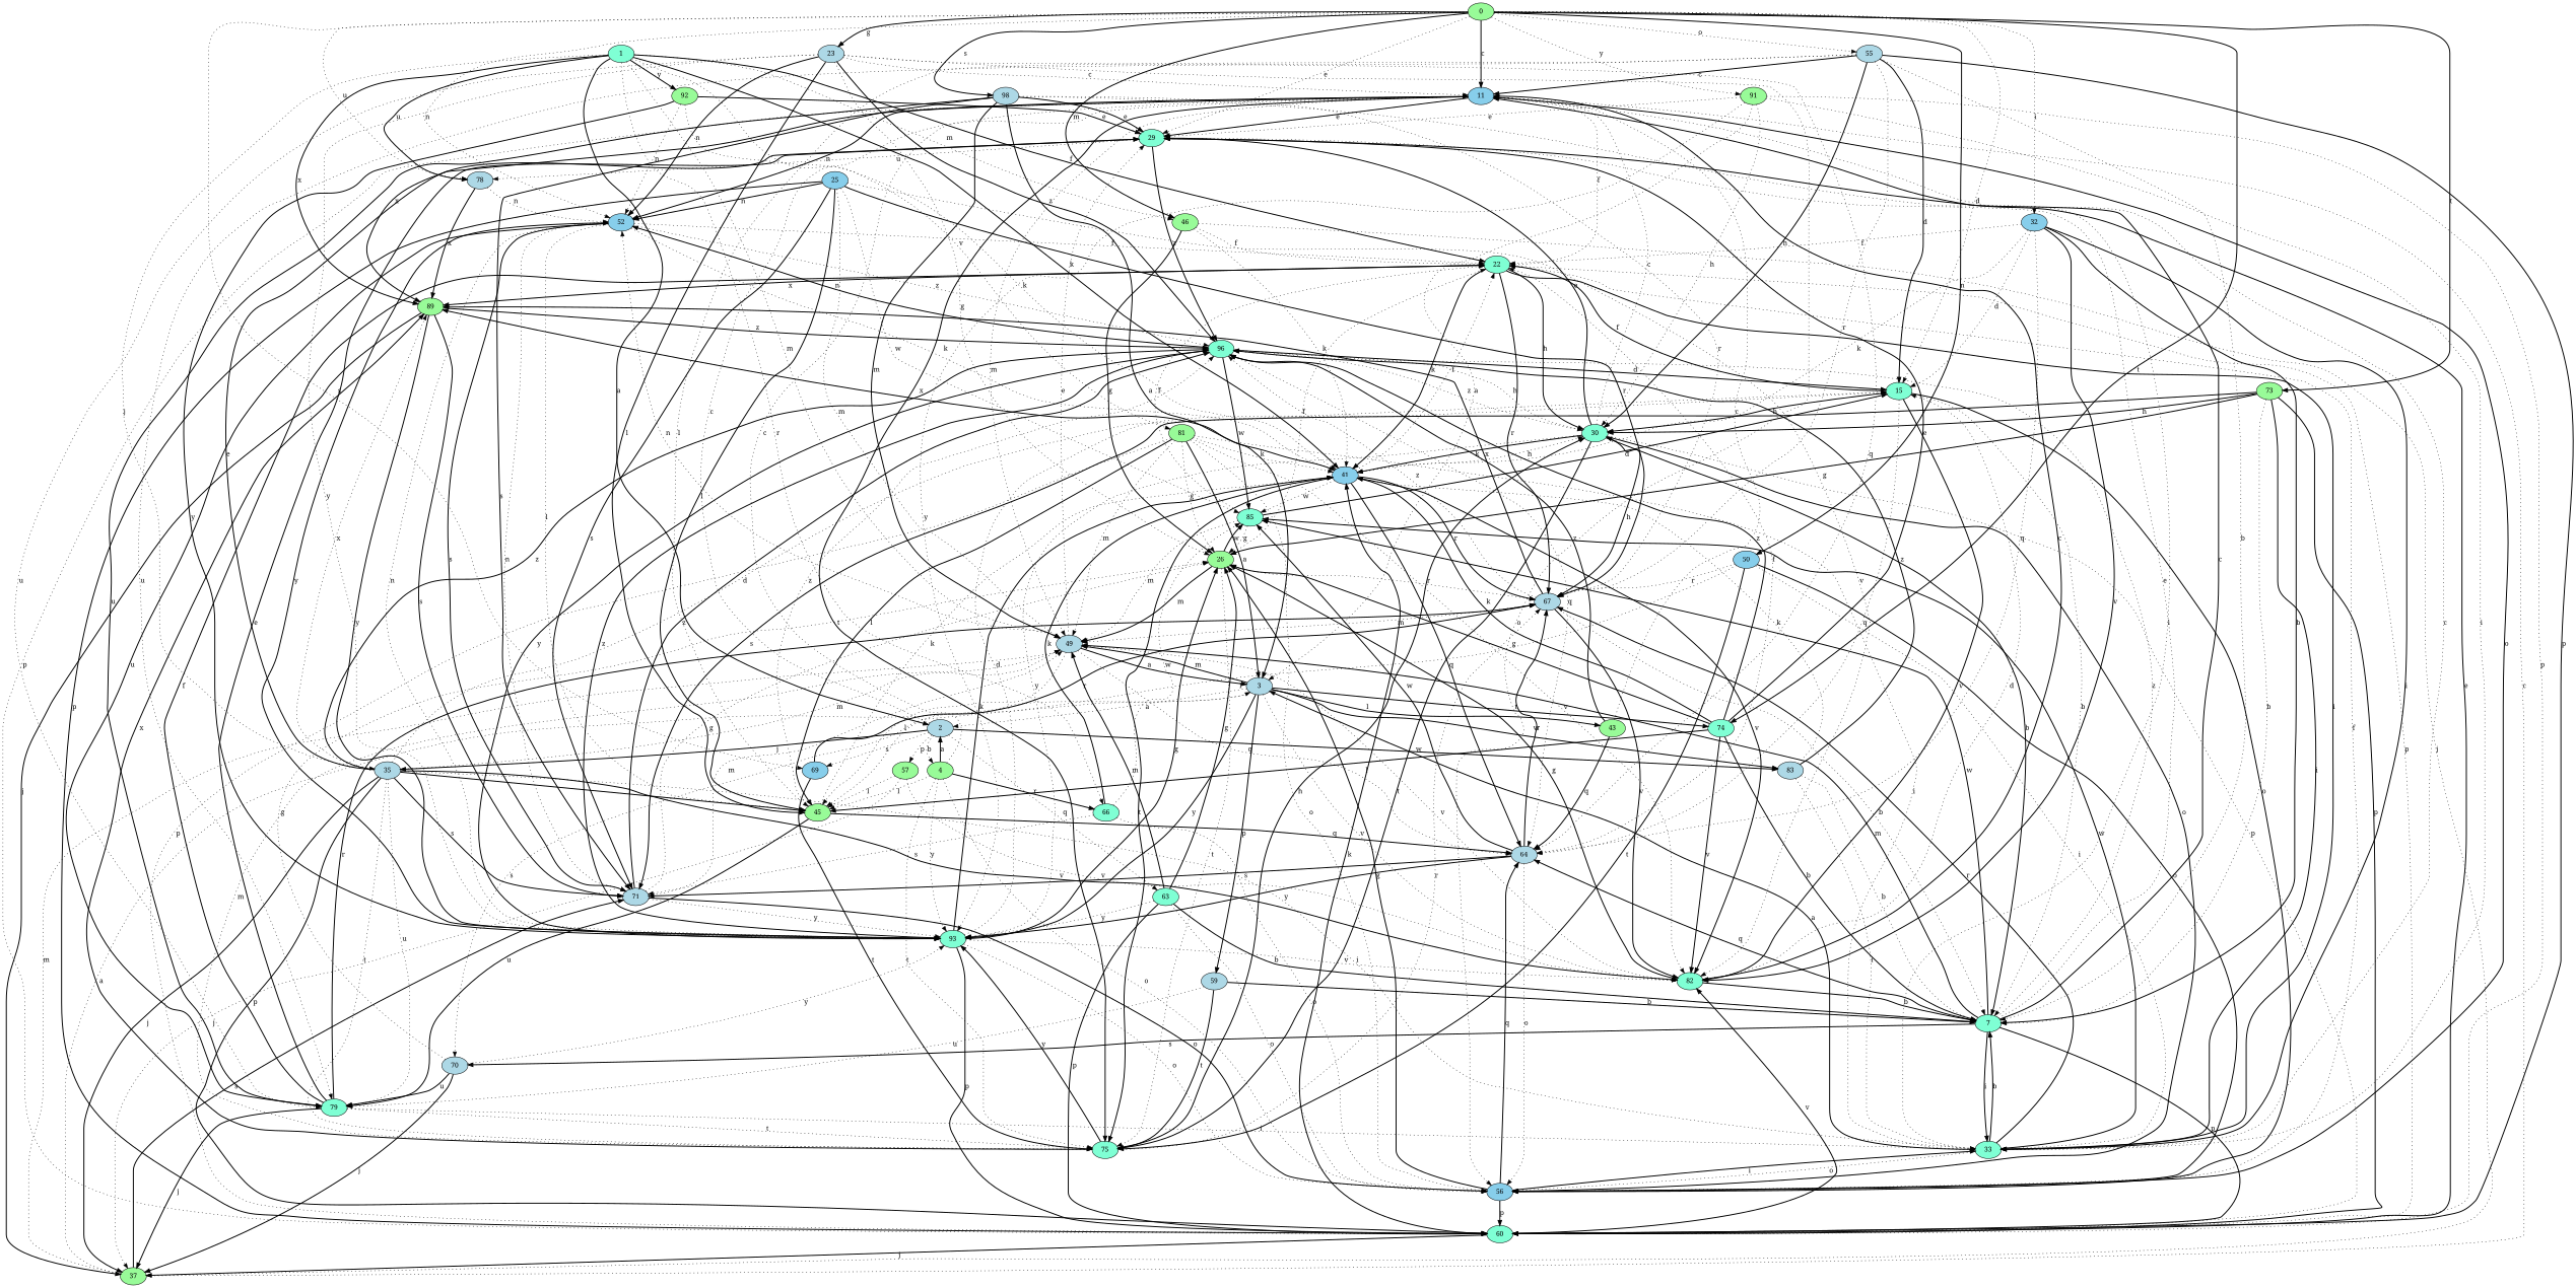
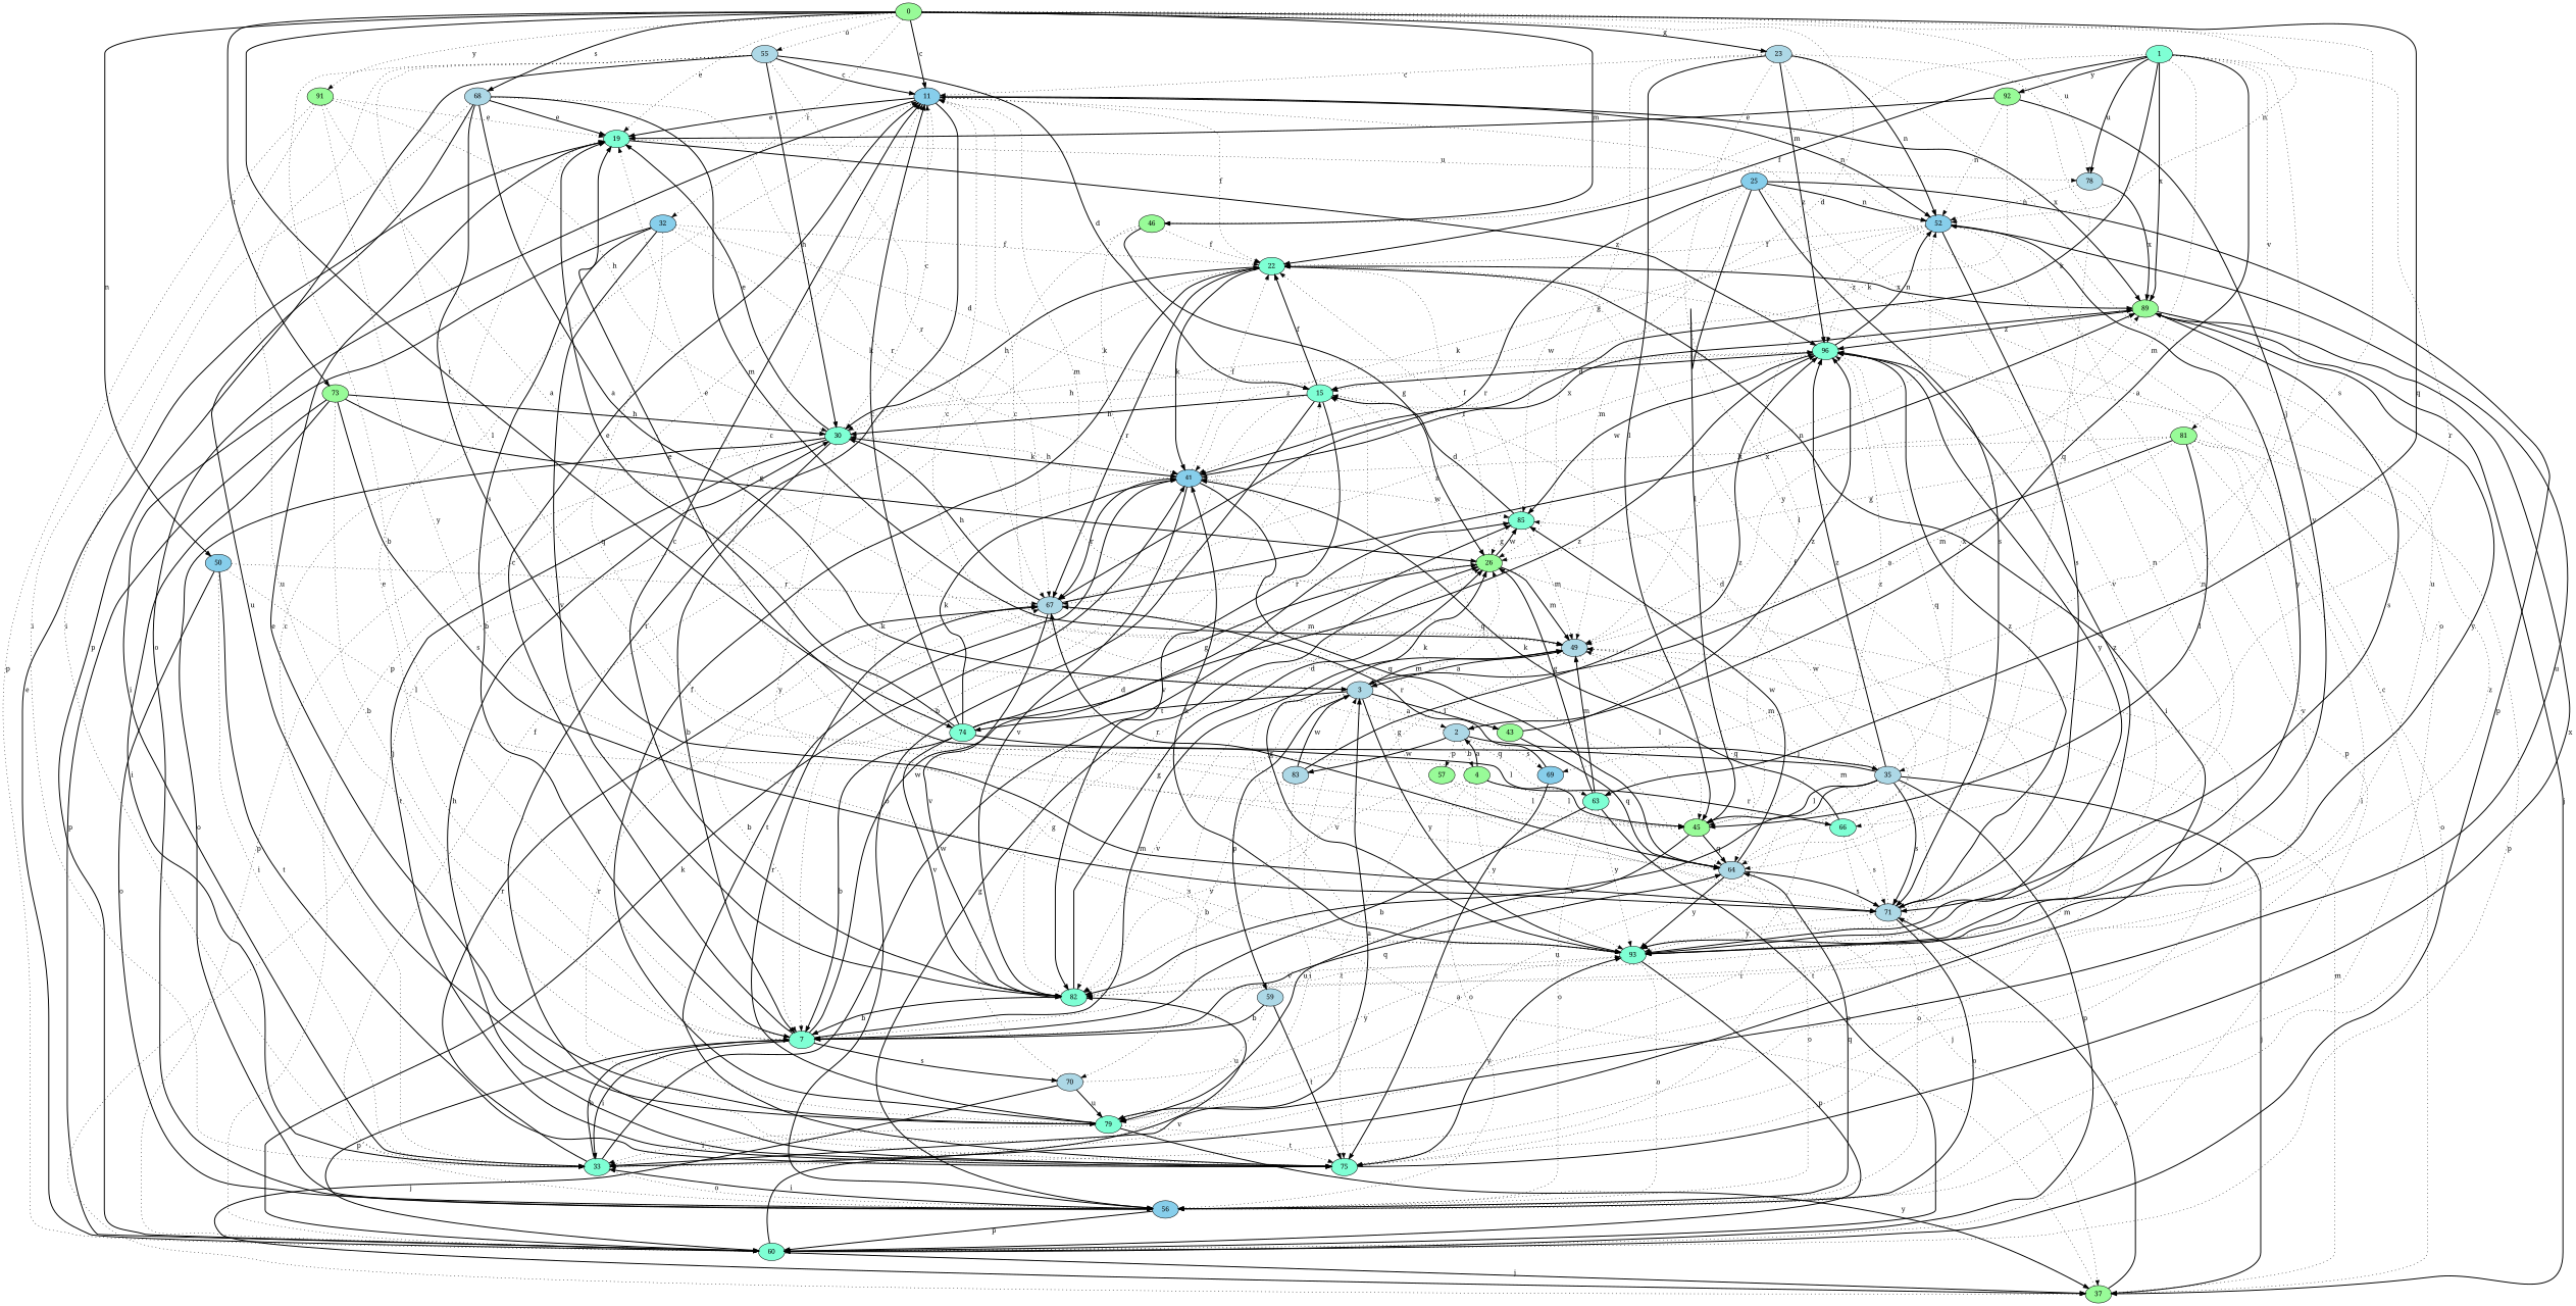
  strict digraph {
    fontname="Noto Serif"
    node [fillcolor=aquamarine fontname="Noto Serif" style=filled]
    edge [fontname="Noto Serif" style=bold]
    0 [fillcolor=palegreen]
    11 [fillcolor=skyblue]
    15
-   19 [label=29]
+   19
    23 [fillcolor=lightblue]
    32 [fillcolor=skyblue]
    46 [fillcolor=palegreen]
    50 [fillcolor=skyblue]
    52 [fillcolor=skyblue]
    55 [fillcolor=lightblue]
    63
-   68 [fillcolor=lightblue label=98]
+   68 [fillcolor=lightblue]
    69 [fillcolor=skyblue]
    73 [fillcolor=palegreen]
    74
    78 [fillcolor=lightblue]
    91 [fillcolor=palegreen]
    22
    49 [fillcolor=lightblue]
    89 [fillcolor=palegreen]
    56 [fillcolor=skyblue]
    75
    60
    82
    7
    64 [fillcolor=lightblue]
    30
    96
    93
    45 [fillcolor=palegreen]
    26 [fillcolor=palegreen]
    79
    41 [fillcolor=skyblue]
    33
    37 [fillcolor=palegreen]
    67 [fillcolor=lightblue]
    71 [fillcolor=lightblue]
    3 [fillcolor=lightblue]
    1
    2 [fillcolor=lightblue]
    35 [fillcolor=lightblue]
    66
    81 [fillcolor=palegreen]
    92 [fillcolor=palegreen]
    4 [fillcolor=palegreen]
    57 [fillcolor=palegreen]
    83 [fillcolor=lightblue]
    85
    43 [fillcolor=palegreen]
    59 [fillcolor=lightblue]
    70 [fillcolor=lightblue]
    25 [fillcolor=skyblue]
    0 -> 11 [label=c]
    0 -> 15 [label=d style=dotted]
    0 -> 19 [label=e style=dotted]
    0 -> 23 [label=g]
    0 -> 32 [label=i style=dotted]
    0 -> 46 [label=m]
    0 -> 50 [label=n]
    0 -> 52 [label=n style=dotted]
    0 -> 55 [label=o style=dotted]
+   0 -> 63 [label=q]
    0 -> 68 [label=s]
    0 -> 69 [label=s style=dotted]
    0 -> 73 [label=t]
    0 -> 74 [label=t]
    0 -> 78 [label=u style=dotted]
    0 -> 91 [label=y style=dotted]
    11 -> 19 [label=e]
    11 -> 52 [label=n]
    11 -> 22 [label=f style=dotted]
    11 -> 49 [label=m style=dotted]
    11 -> 89 [label=x]
    11 -> 56 [label=o]
    11 -> 75 [label=t]
    11 -> 60 [label=p style=dotted]
    15 -> 22 [label=f]
    15 -> 56 [label=o]
    15 -> 82 [label=v]
    15 -> 7 [label=b style=dotted]
    15 -> 64 [label=q style=dotted]
    15 -> 30 [label=h]
    19 -> 78 [label=u style=dotted]
    19 -> 96 [label=z]
    23 -> 11 [label=c style=dotted]
    23 -> 52 [label=n]
    23 -> 56 [label=o style=dotted]
    23 -> 64 [label=q style=dotted]
    23 -> 96 [label=z]
    23 -> 93 [label=y style=dotted]
    23 -> 45 [label=l]
    23 -> 26 [label=g style=dotted]
    23 -> 79 [label=u style=dotted]
    32 -> 15 [label=d style=dotted]
    32 -> 22 [label=f style=dotted]
    32 -> 82 [label=v]
    32 -> 7 [label=b]
    32 -> 64 [label=q style=dotted]
    32 -> 41 [label=k style=dotted]
    32 -> 33 [label=i]
    46 -> 22 [label=f style=dotted]
    46 -> 26 [label=g]
    46 -> 41 [label=k style=dotted]
    46 -> 37 [label=j style=dotted]
    50 -> 56 [label=o]
    50 -> 75 [label=t]
    50 -> 45 [label=l style=dotted]
    50 -> 33 [label=i style=dotted]
    50 -> 67 [label=r style=dotted]
    52 -> 22 [label=f style=dotted]
    52 -> 96 [label=z style=dotted]
    52 -> 93 [label=y]
    52 -> 45 [label=l style=dotted]
    52 -> 79 [label=u]
    52 -> 41 [label=k style=dotted]
    52 -> 71 [label=s]
    55 -> 11 [label=c]
    55 -> 15 [label=d]
    55 -> 60 [label=p]
    55 -> 7 [label=b style=dotted]
    55 -> 30 [label=h]
    55 -> 45 [label=l style=dotted]
    55 -> 79 [label=u style=dotted]
    55 -> 67 [label=r style=dotted]
    63 -> 49 [label=m]
    63 -> 56 [label=o style=dotted]
    63 -> 60 [label=p]
    63 -> 7 [label=b]
    63 -> 93 [label=y style=dotted]
    63 -> 26 [label=g]
    68 -> 19 [label=e]
    68 -> 49 [label=m]
    68 -> 79 [label=u]
    68 -> 33 [label=i style=dotted]
    68 -> 67 [label=r style=dotted]
    68 -> 71 [label=s]
    68 -> 3 [label=a]
    69 -> 75 [label=t]
    69 -> 67 [label=r]
    73 -> 60 [label=p]
    73 -> 7 [label=b style=dotted]
    73 -> 30 [label=h]
    73 -> 26 [label=g]
    73 -> 33 [label=i]
    73 -> 71 [label=s]
+   74 -> 11 [label=c]
    74 -> 19 [label=e]
    74 -> 82 [label=v]
    74 -> 7 [label=b]
    74 -> 96 [label=z]
    74 -> 45 [label=l]
    74 -> 26 [label=g]
    74 -> 41 [label=k]
    78 -> 52 [label=n style=dotted]
    78 -> 89 [label=x]
    91 -> 19 [label=e style=dotted]
    91 -> 60 [label=p style=dotted]
    91 -> 30 [label=h style=dotted]
    91 -> 93 [label=y style=dotted]
    91 -> 33 [label=i style=dotted]
    91 -> 3 [label=a style=dotted]
    22 -> 89 [label=x]
    22 -> 60 [label=p style=dotted]
    22 -> 30 [label=h]
    22 -> 41 [label=k]
    22 -> 33 [label=i]
    22 -> 67 [label=r]
    49 -> 19 [label=e style=dotted]
    49 -> 52 [label=n style=dotted]
    49 -> 82 [label=v style=dotted]
    49 -> 64 [label=q style=dotted]
    49 -> 45 [label=l style=dotted]
    49 -> 3 [label=a]
    89 -> 96 [label=z]
    89 -> 93 [label=y]
    89 -> 37 [label=j]
    89 -> 71 [label=s]
    56 -> 22 [label=f style=dotted]
    56 -> 60 [label=p]
    56 -> 64 [label=q]
    56 -> 26 [label=g]
    56 -> 33 [label=i]
    75 -> 49 [label=m style=dotted]
    75 -> 89 [label=x]
    75 -> 30 [label=h]
    75 -> 93 [label=y]
    75 -> 67 [label=r style=dotted]
    60 -> 19 [label=e]
    60 -> 82 [label=v]
    60 -> 41 [label=k]
    60 -> 37 [label=j]
    82 -> 11 [label=c]
    82 -> 15 [label=d style=dotted]
    82 -> 7 [label=b]
    82 -> 26 [label=g]
    7 -> 11 [label=c]
    7 -> 19 [label=e style=dotted]
    7 -> 49 [label=m]
    7 -> 60 [label=p]
    7 -> 64 [label=q]
    7 -> 96 [label=z style=dotted]
    7 -> 33 [label=i]
    7 -> 85 [label=w]
    7 -> 70 [label=s]
    64 -> 22 [label=f style=dotted]
    64 -> 56 [label=o style=dotted]
    64 -> 93 [label=y]
    64 -> 67 [label=r]
    64 -> 71 [label=s]
    64 -> 85 [label=w]
    30 -> 11 [label=c style=dotted]
    30 -> 19 [label=e]
    30 -> 56 [label=o]
    30 -> 75 [label=t]
    30 -> 60 [label=p style=dotted]
    30 -> 7 [label=b]
    30 -> 96 [label=z style=dotted]
    30 -> 93 [label=y style=dotted]
    30 -> 41 [label=k]
    96 -> 15 [label=d]
    96 -> 52 [label=n]
    96 -> 64 [label=q style=dotted]
    96 -> 30 [label=h style=dotted]
    96 -> 93 [label=y]
    96 -> 85 [label=w]
    93 -> 15 [label=d style=dotted]
    93 -> 52 [label=n style=dotted]
    93 -> 56 [label=o style=dotted]
    93 -> 60 [label=p]
    93 -> 82 [label=v style=dotted]
    93 -> 96 [label=z]
    93 -> 26 [label=g]
    93 -> 41 [label=k]
    45 -> 64 [label=q]
    45 -> 96 [label=z style=dotted]
    45 -> 79 [label=u]
    45 -> 41 [label=k style=dotted]
    26 -> 22 [label=f style=dotted]
    26 -> 49 [label=m]
    26 -> 75 [label=t style=dotted]
    26 -> 67 [label=r style=dotted]
    26 -> 85 [label=w]
    79 -> 19 [label=e]
    79 -> 22 [label=f]
    79 -> 75 [label=t style=dotted]
    79 -> 33 [label=i style=dotted]
-   79 -> 37 [label=j]
+   79 -> 37 [label=y]
    79 -> 67 [label=r]
    41 -> 22 [label=f style=dotted]
    41 -> 89 [label=x]
    41 -> 75 [label=t]
    41 -> 82 [label=v]
    41 -> 64 [label=q]
    41 -> 30 [label=h style=dotted]
    41 -> 67 [label=r]
    41 -> 85 [label=w style=dotted]
    33 -> 11 [label=c style=dotted]
    33 -> 56 [label=o style=dotted]
    33 -> 7 [label=b]
    33 -> 67 [label=r]
    33 -> 3 [label=a]
    33 -> 85 [label=w]
    37 -> 11 [label=c style=dotted]
    37 -> 49 [label=m style=dotted]
    37 -> 71 [label=s]
    37 -> 3 [label=a style=dotted]
    67 -> 49 [label=m style=dotted]
    67 -> 89 [label=x]
    67 -> 82 [label=v]
    67 -> 7 [label=b style=dotted]
    67 -> 30 [label=h]
    67 -> 96 [label=z style=dotted]
    71 -> 52 [label=n style=dotted]
    71 -> 49 [label=m style=dotted]
    71 -> 56 [label=o]
    71 -> 96 [label=z]
    71 -> 93 [label=y style=dotted]
    71 -> 26 [label=g style=dotted]
    3 -> 74 [label=t]
    3 -> 49 [label=m]
    3 -> 82 [label=v style=dotted]
    3 -> 93 [label=y]
    3 -> 2 [label=a style=dotted]
-   3 -> 83 [label=w]
+   83 -> 3 [label=w]
    3 -> 43 [label=l]
    3 -> 59 [label=p]
    3 -> 70 [label=s style=dotted]
    1 -> 46 [label=m style=dotted]
    1 -> 78 [label=u]
    1 -> 22 [label=f]
    1 -> 49 [label=m style=dotted]
    1 -> 89 [label=x]
    1 -> 41 [label=k]
    1 -> 2 [label=a]
    1 -> 35 [label=j style=dotted]
    1 -> 66 [label=r style=dotted]
    1 -> 81 [label=v style=dotted]
    1 -> 92 [label=y]
    2 -> 11 [label=c style=dotted]
    2 -> 63 [label=q style=dotted]
    2 -> 69 [label=s style=dotted]
    2 -> 35 [label=j]
    2 -> 4 [label=b style=dotted]
    2 -> 57 [label=p style=dotted]
    2 -> 83 [label=w]
    35 -> 15 [label=d style=dotted]
    35 -> 19 [label=e]
    35 -> 49 [label=m style=dotted]
    35 -> 89 [label=x style=dotted]
    35 -> 75 [label=t style=dotted]
    35 -> 60 [label=p]
    35 -> 82 [label=v]
    35 -> 96 [label=z]
    35 -> 45 [label=l]
    35 -> 79 [label=u style=dotted]
    35 -> 33 [label=i style=dotted]
    35 -> 37 [label=j]
    35 -> 71 [label=s]
    66 -> 56 [label=o style=dotted]
    66 -> 41 [label=k]
    66 -> 71 [label=s style=dotted]
    66 -> 85 [label=w style=dotted]
    81 -> 49 [label=m style=dotted]
    81 -> 56 [label=o style=dotted]
    81 -> 60 [label=p style=dotted]
    81 -> 82 [label=v style=dotted]
    81 -> 45 [label=l]
    81 -> 26 [label=g style=dotted]
    81 -> 41 [label=k style=dotted]
    81 -> 33 [label=i style=dotted]
    81 -> 3 [label=a]
    92 -> 19 [label=e]
    92 -> 52 [label=n style=dotted]
    92 -> 93 [label=y]
    92 -> 41 [label=k style=dotted]
    4 -> 11 [label=c style=dotted]
    4 -> 56 [label=o style=dotted]
    4 -> 75 [label=t style=dotted]
    4 -> 93 [label=y style=dotted]
    4 -> 45 [label=l style=dotted]
    4 -> 2 [label=a]
    4 -> 66 [label=r]
    57 -> 82 [label=v style=dotted]
    57 -> 45 [label=l style=dotted]
    57 -> 37 [label=j style=dotted]
    83 -> 7 [label=b style=dotted]
    83 -> 96 [label=z]
    83 -> 41 [label=k style=dotted]
    83 -> 33 [label=i style=dotted]
    85 -> 15 [label=d]
    85 -> 22 [label=f style=dotted]
    85 -> 49 [label=m style=dotted]
    85 -> 26 [label=g style=dotted]
    43 -> 11 [label=c style=dotted]
    43 -> 64 [label=q]
    43 -> 96 [label=z]
    59 -> 75 [label=t]
    59 -> 7 [label=b]
    59 -> 79 [label=u style=dotted]
    70 -> 93 [label=y style=dotted]
    70 -> 26 [label=g style=dotted]
    70 -> 79 [label=u]
    70 -> 37 [label=j]
    25 -> 52 [label=n]
    25 -> 49 [label=m style=dotted]
    25 -> 60 [label=p]
    25 -> 82 [label=v style=dotted]
    25 -> 45 [label=l]
    25 -> 67 [label=r]
    25 -> 71 [label=s]
    25 -> 85 [label=w style=dotted]
  }
